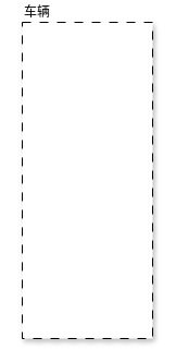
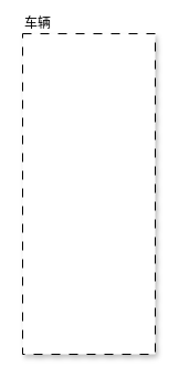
  <mxCell id="0" />
  <mxCell id="1" parent="0" />
- <mxCell id="2" value="车辆" style="verticalLabelPosition=top;verticalAlign=bottom;html=1;shape=mxgraph.basic.rect;fillColor2=none;strokeWidth=1;size=20;indent=5;dashed=1;dashPattern=8 8;shadow=1;labelPosition=center;align=left;labelBorderColor=none;" vertex="1" parent="1"><mxGeometry x="20" y="20" width="120" height="290" as="geometry" /></mxCell>
+ <mxCell id="2" value="车辆" style="verticalLabelPosition=top;verticalAlign=bottom;html=1;shape=mxgraph.basic.rect;fillColor2=none;strokeWidth=1;size=20;indent=5;dashed=1;dashPattern=8 8;shadow=1;labelPosition=center;align=left;labelBorderColor=none;" vertex="1" parent="1"><mxGeometry x="20" y="30" width="120" height="290" as="geometry" /></mxCell>
